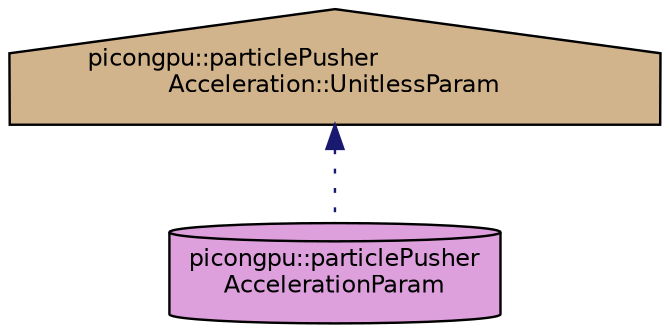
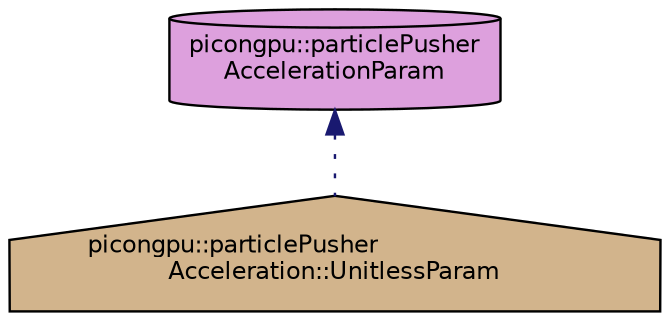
  digraph {
    node [color=black fontname=Helvetica fontsize=10 style=filled]
    n1 [fillcolor=tan fontcolor=black height=0.2 label="picongpu::particlePusher\lAcceleration::UnitlessParam" shape=house width=0.4]
    n2 [fillcolor=plum height=0.2 label="picongpu::particlePusher\lAccelerationParam" shape=cylinder width=0.4]
-   n1 -> n2 [color=midnightblue dir=back fontname=Helvetica fontsize=10 labelfontname=Helvetica labelfontsize=10 style=dotted]
+   n2 -> n1 [color=midnightblue dir=back fontname=Helvetica fontsize=10 labelfontname=Helvetica labelfontsize=10 style=dotted]
  }
